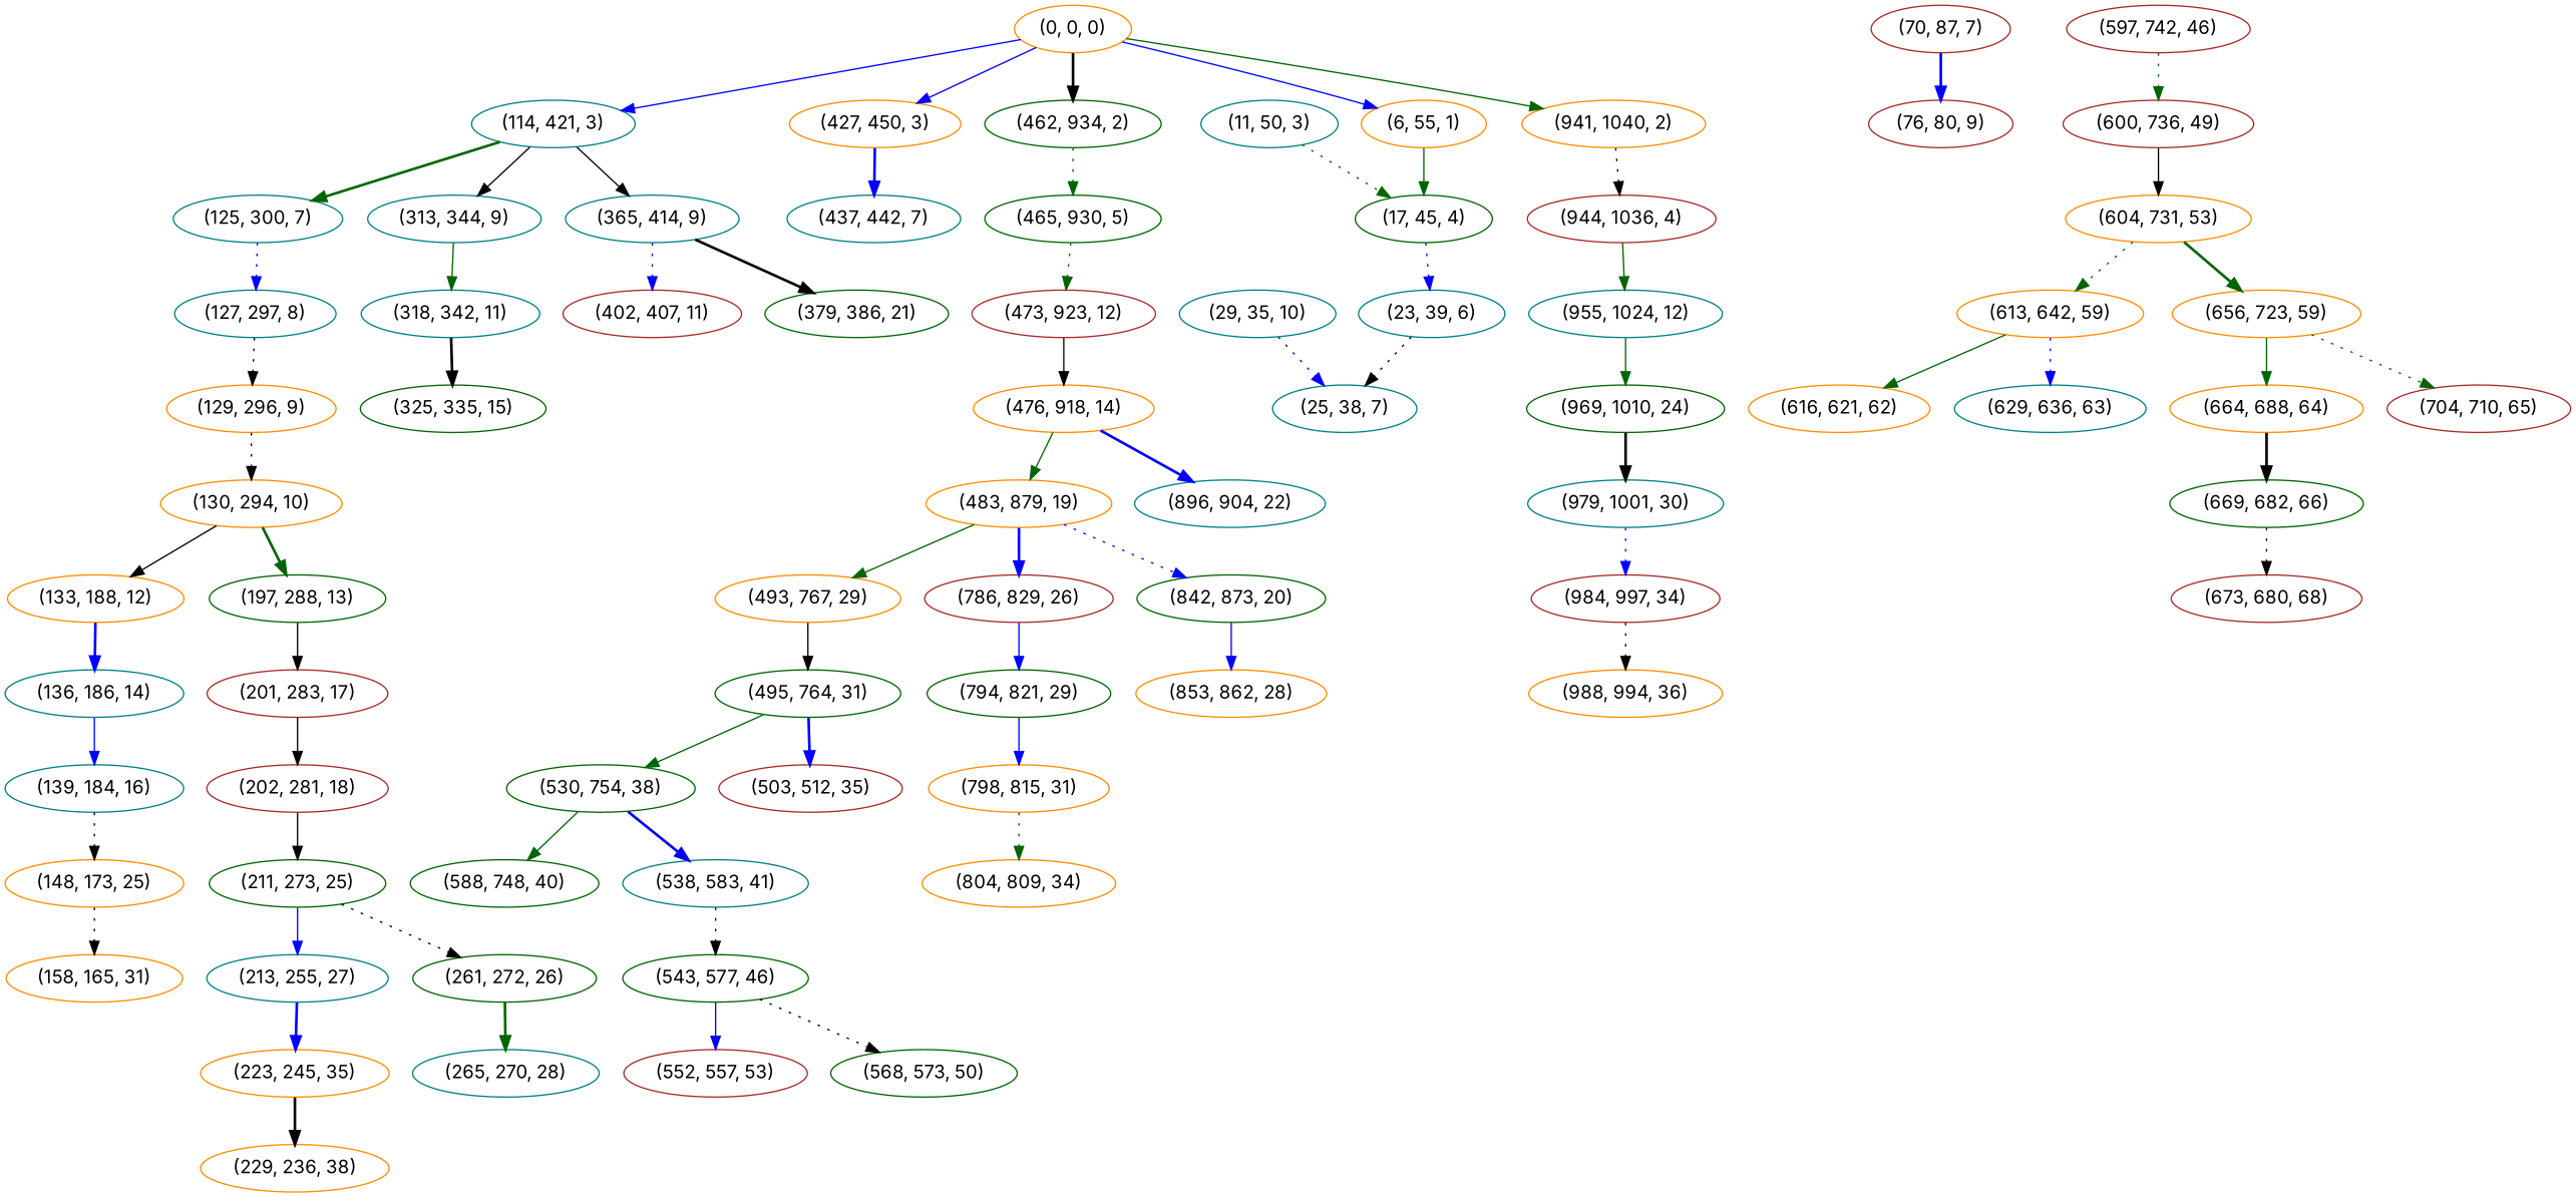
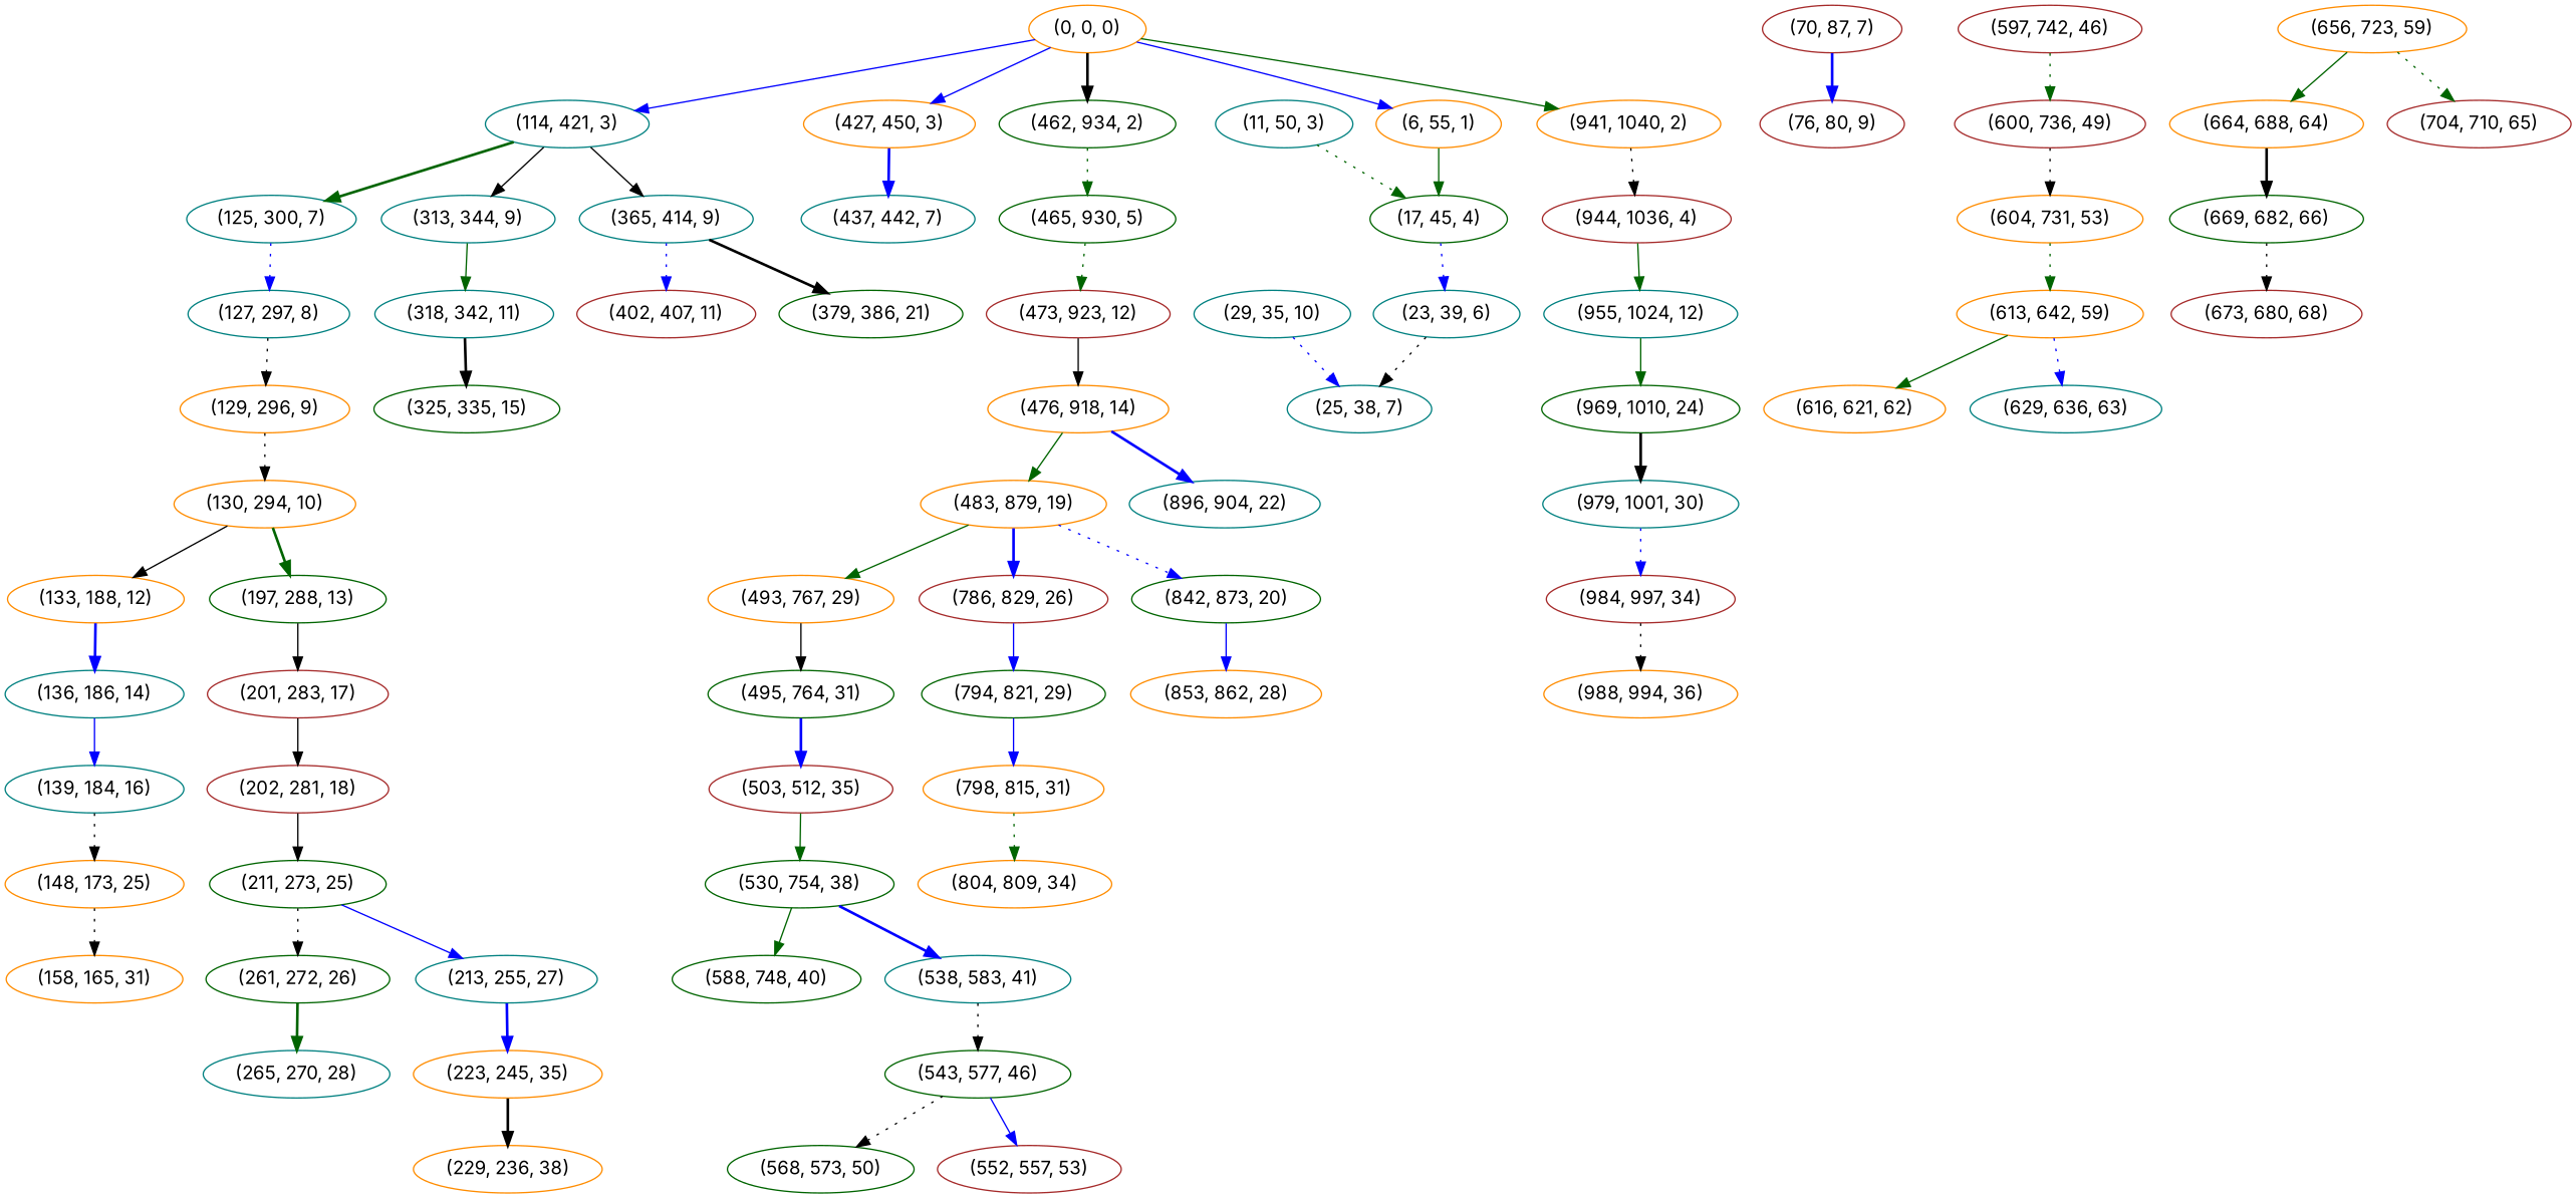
  digraph {
    fontname=Inter
    node [color=darkorange fontname=Inter]
    edge [color=black fontname=Inter style=solid]
    "(0, 0, 0)"
    "(6, 55, 1)"
    "(114, 421, 3)" [color=teal]
    "(427, 450, 3)"
    "(462, 934, 2)" [color=darkgreen]
    "(941, 1040, 2)"
    "(17, 45, 4)" [color=darkgreen]
    "(125, 300, 7)" [color=teal]
    "(313, 344, 9)" [color=teal]
    "(365, 414, 9)" [color=teal]
    "(437, 442, 7)" [color=teal]
    "(465, 930, 5)" [color=darkgreen]
    "(944, 1036, 4)" [color=brown]
    "(11, 50, 3)" [color=teal]
    "(23, 39, 6)" [color=teal]
    "(25, 38, 7)" [color=teal]
    "(29, 35, 10)" [color=teal]
    "(70, 87, 7)" [color=brown]
    "(76, 80, 9)" [color=brown]
    "(127, 297, 8)" [color=teal]
    "(318, 342, 11)" [color=teal]
    "(379, 386, 21)" [color=darkgreen]
    "(402, 407, 11)" [color=brown]
    "(129, 296, 9)"
    "(130, 294, 10)"
    "(133, 188, 12)"
    "(197, 288, 13)" [color=darkgreen]
    "(136, 186, 14)" [color=teal]
    "(201, 283, 17)" [color=brown]
    "(139, 184, 16)" [color=teal]
    "(148, 173, 25)"
    "(158, 165, 31)"
    "(202, 281, 18)" [color=brown]
    "(211, 273, 25)" [color=darkgreen]
    "(213, 255, 27)" [color=teal]
    "(261, 272, 26)" [color=darkgreen]
    "(223, 245, 35)"
    "(265, 270, 28)" [color=teal]
    "(229, 236, 38)"
    "(325, 335, 15)" [color=darkgreen]
    "(473, 923, 12)" [color=brown]
    "(476, 918, 14)"
    "(483, 879, 19)"
    "(896, 904, 22)" [color=teal]
    "(493, 767, 29)"
    "(786, 829, 26)" [color=brown]
    "(842, 873, 20)" [color=darkgreen]
    "(495, 764, 31)" [color=darkgreen]
    "(794, 821, 29)" [color=darkgreen]
    "(853, 862, 28)"
    "(503, 512, 35)" [color=brown]
    "(530, 754, 38)" [color=darkgreen]
    "(538, 583, 41)" [color=teal]
    "(588, 748, 40)" [color=darkgreen]
    "(543, 577, 46)" [color=darkgreen]
    "(552, 557, 53)" [color=brown]
    "(568, 573, 50)" [color=darkgreen]
    "(597, 742, 46)" [color=brown]
    "(600, 736, 49)" [color=brown]
    "(604, 731, 53)"
    "(613, 642, 59)"
    n62 [label="(656, 723, 59)"]
    "(616, 621, 62)"
    "(629, 636, 63)" [color=teal]
    "(664, 688, 64)"
    "(704, 710, 65)" [color=brown]
    "(669, 682, 66)" [color=darkgreen]
    "(673, 680, 68)" [color=brown]
    "(798, 815, 31)"
    "(804, 809, 34)"
    "(955, 1024, 12)" [color=teal]
    "(969, 1010, 24)" [color=darkgreen]
    "(979, 1001, 30)" [color=teal]
    "(984, 997, 34)" [color=brown]
    "(988, 994, 36)"
    "(0, 0, 0)" -> "(6, 55, 1)" [color=blue]
    "(0, 0, 0)" -> "(114, 421, 3)" [color=blue]
    "(0, 0, 0)" -> "(427, 450, 3)" [color=blue]
    "(0, 0, 0)" -> "(462, 934, 2)" [style=bold]
    "(0, 0, 0)" -> "(941, 1040, 2)" [color=darkgreen]
    "(6, 55, 1)" -> "(17, 45, 4)" [color=darkgreen]
    "(114, 421, 3)" -> "(125, 300, 7)" [color=darkgreen style=bold]
    "(114, 421, 3)" -> "(313, 344, 9)"
    "(114, 421, 3)" -> "(365, 414, 9)"
    "(427, 450, 3)" -> "(437, 442, 7)" [color=blue style=bold]
    "(462, 934, 2)" -> "(465, 930, 5)" [color=darkgreen style=dotted]
    "(941, 1040, 2)" -> "(944, 1036, 4)" [style=dotted]
    "(17, 45, 4)" -> "(23, 39, 6)" [color=blue style=dotted]
    "(125, 300, 7)" -> "(127, 297, 8)" [color=blue style=dotted]
    "(313, 344, 9)" -> "(318, 342, 11)" [color=darkgreen]
    "(365, 414, 9)" -> "(379, 386, 21)" [style=bold]
    "(365, 414, 9)" -> "(402, 407, 11)" [color=blue style=dotted]
    "(465, 930, 5)" -> "(473, 923, 12)" [color=darkgreen style=dotted]
    "(944, 1036, 4)" -> "(955, 1024, 12)" [color=darkgreen]
    "(11, 50, 3)" -> "(17, 45, 4)" [color=darkgreen style=dotted]
    "(23, 39, 6)" -> "(25, 38, 7)" [style=dotted]
    "(29, 35, 10)" -> "(25, 38, 7)" [color=blue style=dotted]
    "(70, 87, 7)" -> "(76, 80, 9)" [color=blue style=bold]
    "(127, 297, 8)" -> "(129, 296, 9)" [style=dotted]
    "(318, 342, 11)" -> "(325, 335, 15)" [style=bold]
    "(129, 296, 9)" -> "(130, 294, 10)" [style=dotted]
    "(130, 294, 10)" -> "(133, 188, 12)"
    "(130, 294, 10)" -> "(197, 288, 13)" [color=darkgreen style=bold]
    "(133, 188, 12)" -> "(136, 186, 14)" [color=blue style=bold]
    "(197, 288, 13)" -> "(201, 283, 17)"
    "(136, 186, 14)" -> "(139, 184, 16)" [color=blue]
    "(201, 283, 17)" -> "(202, 281, 18)"
    "(139, 184, 16)" -> "(148, 173, 25)" [style=dotted]
    "(148, 173, 25)" -> "(158, 165, 31)" [style=dotted]
    "(202, 281, 18)" -> "(211, 273, 25)"
    "(211, 273, 25)" -> "(213, 255, 27)" [color=blue]
    "(211, 273, 25)" -> "(261, 272, 26)" [style=dotted]
    "(213, 255, 27)" -> "(223, 245, 35)" [color=blue style=bold]
    "(261, 272, 26)" -> "(265, 270, 28)" [color=darkgreen style=bold]
    "(223, 245, 35)" -> "(229, 236, 38)" [style=bold]
    "(473, 923, 12)" -> "(476, 918, 14)"
    "(476, 918, 14)" -> "(483, 879, 19)" [color=darkgreen]
    "(476, 918, 14)" -> "(896, 904, 22)" [color=blue style=bold]
    "(483, 879, 19)" -> "(493, 767, 29)" [color=darkgreen]
    "(483, 879, 19)" -> "(786, 829, 26)" [color=blue style=bold]
    "(483, 879, 19)" -> "(842, 873, 20)" [color=blue style=dotted]
    "(493, 767, 29)" -> "(495, 764, 31)"
    "(786, 829, 26)" -> "(794, 821, 29)" [color=blue]
    "(842, 873, 20)" -> "(853, 862, 28)" [color=blue]
    "(495, 764, 31)" -> "(503, 512, 35)" [color=blue style=bold]
-   "(495, 764, 31)" -> "(530, 754, 38)" [color=darkgreen]
+   "(503, 512, 35)" -> "(530, 754, 38)" [color=darkgreen]
    "(794, 821, 29)" -> "(798, 815, 31)" [color=blue]
    "(530, 754, 38)" -> "(538, 583, 41)" [color=blue style=bold]
    "(530, 754, 38)" -> "(588, 748, 40)" [color=darkgreen]
    "(538, 583, 41)" -> "(543, 577, 46)" [style=dotted]
    "(543, 577, 46)" -> "(552, 557, 53)" [color=blue]
    "(543, 577, 46)" -> "(568, 573, 50)" [style=dotted]
    "(597, 742, 46)" -> "(600, 736, 49)" [color=darkgreen style=dotted]
-   "(600, 736, 49)" -> "(604, 731, 53)"
+   "(600, 736, 49)" -> "(604, 731, 53)" [style=dotted]
    "(604, 731, 53)" -> "(613, 642, 59)" [color=darkgreen style=dotted]
-   "(604, 731, 53)" -> n62 [color=darkgreen style=bold]
    "(613, 642, 59)" -> "(616, 621, 62)" [color=darkgreen]
    "(613, 642, 59)" -> "(629, 636, 63)" [color=blue style=dotted]
    n62 -> "(664, 688, 64)" [color=darkgreen]
    n62 -> "(704, 710, 65)" [color=darkgreen style=dotted]
    "(664, 688, 64)" -> "(669, 682, 66)" [style=bold]
    "(669, 682, 66)" -> "(673, 680, 68)" [style=dotted]
    "(798, 815, 31)" -> "(804, 809, 34)" [color=darkgreen style=dotted]
    "(955, 1024, 12)" -> "(969, 1010, 24)" [color=darkgreen]
    "(969, 1010, 24)" -> "(979, 1001, 30)" [style=bold]
    "(979, 1001, 30)" -> "(984, 997, 34)" [color=blue style=dotted]
    "(984, 997, 34)" -> "(988, 994, 36)" [style=dotted]
  }
